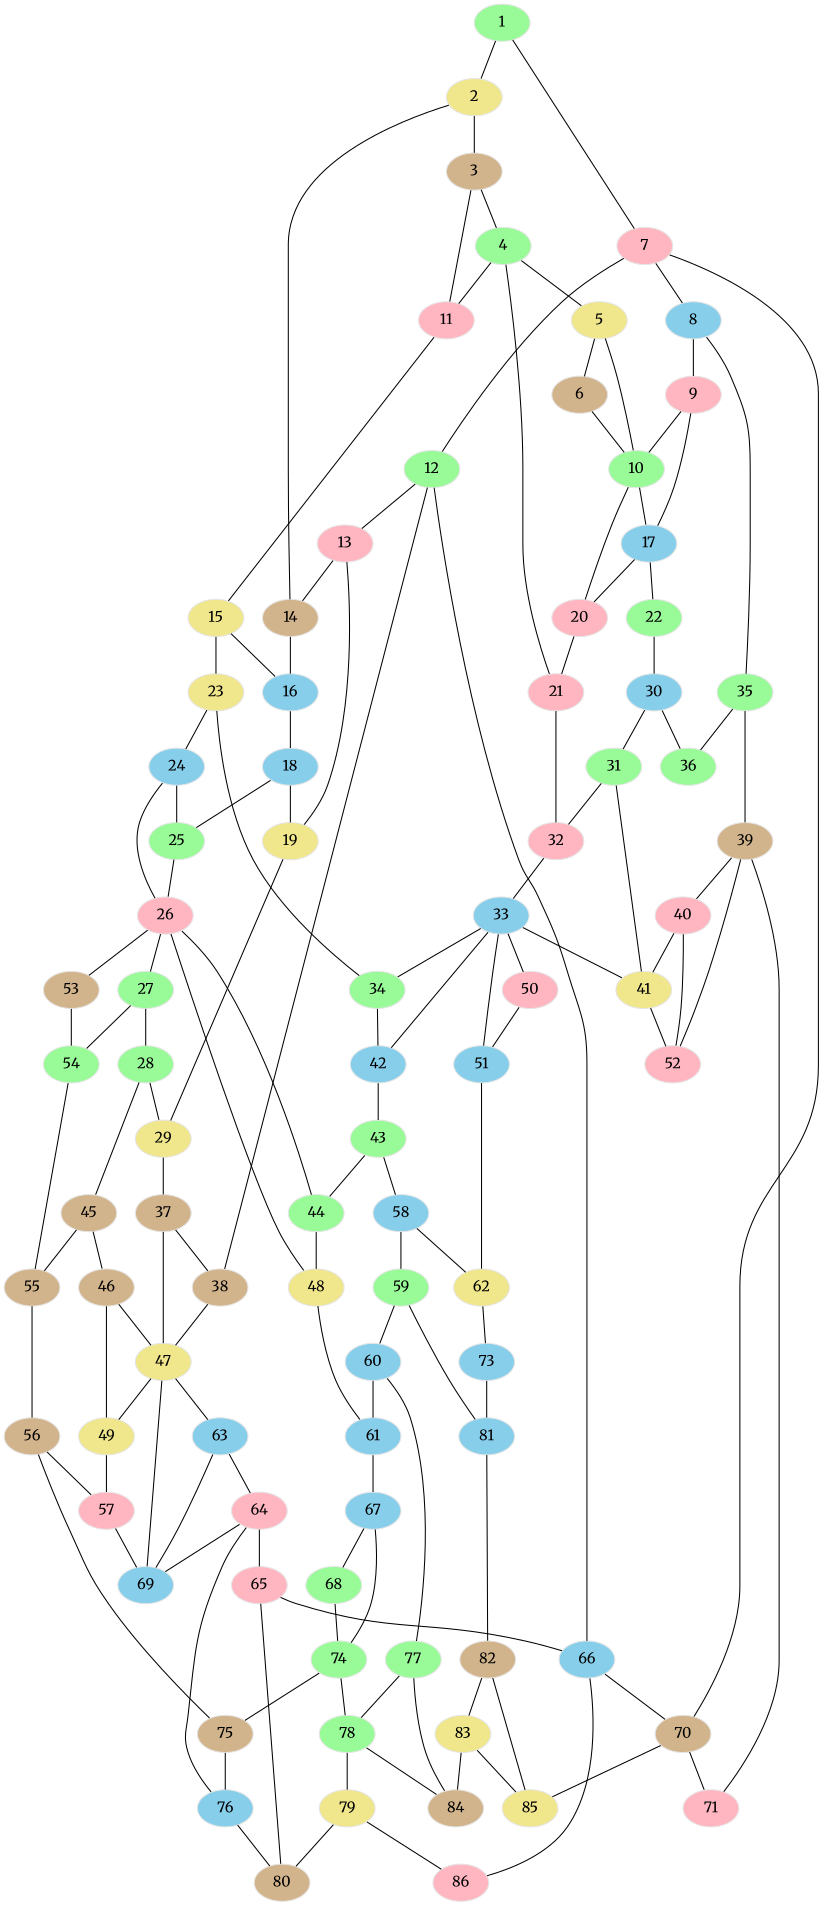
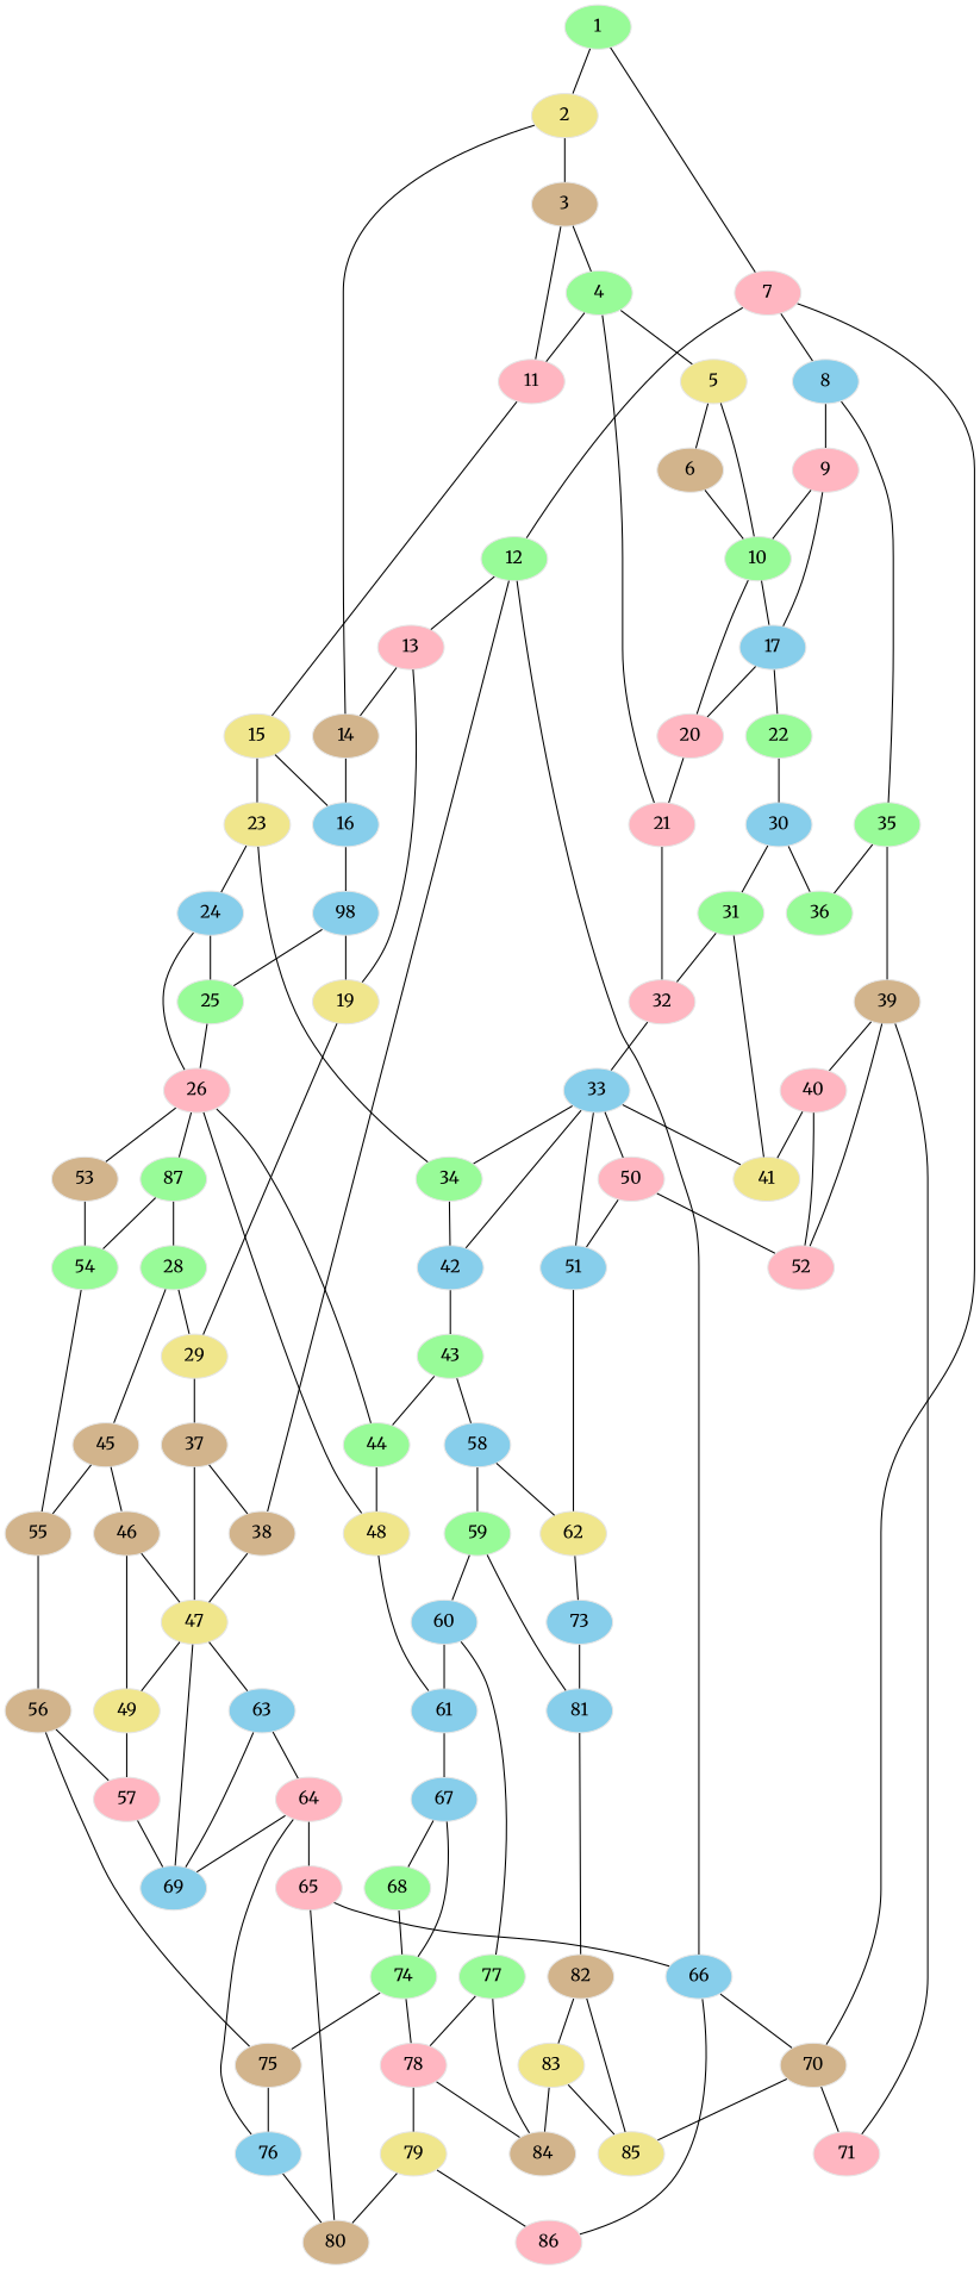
  graph {
    fontname=Merriweather
    node [color=gray90 fillcolor=palegreen fontname=Merriweather style=filled]
    edge [fontname=Merriweather weight=1.0]
    2 [fillcolor=khaki]
    1
    7 [fillcolor=lightpink]
    3 [fillcolor=tan]
    14 [fillcolor=tan]
    8 [fillcolor=skyblue]
    12
    70 [fillcolor=tan]
    4
    11 [fillcolor=lightpink]
    16 [fillcolor=skyblue]
    5 [fillcolor=khaki]
    21 [fillcolor=lightpink]
    15 [fillcolor=khaki]
    6 [fillcolor=tan]
    10
    32 [fillcolor=lightpink]
    17 [fillcolor=skyblue]
    20 [fillcolor=lightpink]
    9 [fillcolor=lightpink]
    35
    13 [fillcolor=lightpink]
    38 [fillcolor=tan]
    66 [fillcolor=skyblue]
    71 [fillcolor=lightpink]
    85 [fillcolor=khaki]
    36
    39 [fillcolor=tan]
    22
    23 [fillcolor=khaki]
    19 [fillcolor=khaki]
    47 [fillcolor=khaki]
    86 [fillcolor=lightpink]
    29 [fillcolor=khaki]
-   18 [fillcolor=skyblue]
+   18 [fillcolor=skyblue label=98]
    24 [fillcolor=skyblue]
    34
    25
    30 [fillcolor=skyblue]
    26 [fillcolor=lightpink]
    37 [fillcolor=tan]
    33 [fillcolor=skyblue]
    31
    42 [fillcolor=skyblue]
-   27
+   27 [label=87]
    44
    48 [fillcolor=khaki]
    53 [fillcolor=tan]
    28
    54
    61 [fillcolor=skyblue]
    45 [fillcolor=tan]
    55 [fillcolor=tan]
    46 [fillcolor=tan]
    41 [fillcolor=khaki]
    50 [fillcolor=lightpink]
    51 [fillcolor=skyblue]
    43
    52 [fillcolor=lightpink]
    62 [fillcolor=khaki]
    40 [fillcolor=lightpink]
    49 [fillcolor=khaki]
    63 [fillcolor=skyblue]
    69 [fillcolor=skyblue]
    58 [fillcolor=skyblue]
    59
    56 [fillcolor=tan]
    57 [fillcolor=lightpink]
    64 [fillcolor=lightpink]
    67 [fillcolor=skyblue]
    73 [fillcolor=skyblue]
    68
    74
    75 [fillcolor=tan]
    76 [fillcolor=skyblue]
    60 [fillcolor=skyblue]
    81 [fillcolor=skyblue]
    77
    82 [fillcolor=tan]
-   78
+   78 [fillcolor=lightpink]
    84 [fillcolor=tan]
    65 [fillcolor=lightpink]
    80 [fillcolor=tan]
    79 [fillcolor=khaki]
    83 [fillcolor=khaki]
    2 -- 3
    2 -- 14
    1 -- 2
    1 -- 7
    7 -- 8
    7 -- 12
    7 -- 70
    3 -- 4
    3 -- 11
    14 -- 16
    8 -- 9
    8 -- 35
    12 -- 13
    12 -- 38
    12 -- 66
    70 -- 71
    70 -- 85
    4 -- 11
    4 -- 5
    4 -- 21
    11 -- 15
    16 -- 18
    5 -- 6
    5 -- 10
    21 -- 32
    15 -- 16
    15 -- 23
    6 -- 10
    10 -- 17 [weight=2.0]
    10 -- 20
    32 -- 33
    17 -- 20
    17 -- 22 [weight=2.0]
    20 -- 21
    9 -- 10
    9 -- 17
    35 -- 36 [weight=2.0]
    35 -- 39 [weight=2.0]
    13 -- 14
    13 -- 19
    38 -- 47
    66 -- 70
    66 -- 86
    39 -- 71
    39 -- 52
    39 -- 40
    22 -- 30
    23 -- 24
    23 -- 34
    19 -- 29
    47 -- 49
    47 -- 63
    47 -- 69
    29 -- 37
    18 -- 19
    18 -- 25
    24 -- 25
    24 -- 26
    34 -- 42
    25 -- 26
    30 -- 36
    30 -- 31
    26 -- 27
    26 -- 44
    26 -- 48
    26 -- 53
    37 -- 38
    37 -- 47
    33 -- 34
    33 -- 42
    33 -- 41
    33 -- 50
    33 -- 51
    31 -- 32
    31 -- 41
    42 -- 43
    27 -- 28
    27 -- 54
    44 -- 48
    48 -- 61
    53 -- 54
    28 -- 29
    28 -- 45
    54 -- 55
    61 -- 67
    45 -- 55
    45 -- 46
    55 -- 56
    46 -- 47
    46 -- 49
    50 -- 51
-   41 -- 52
+   50 -- 52
    51 -- 62
    43 -- 44
    43 -- 58
    62 -- 73
    40 -- 41
    40 -- 52
    49 -- 57
    63 -- 69
    63 -- 64
    58 -- 62
    58 -- 59
    59 -- 60
    59 -- 81
    56 -- 57
    56 -- 75
    57 -- 69
    64 -- 69 [weight=3.0]
    64 -- 76
    64 -- 65
    67 -- 68
    67 -- 74
    73 -- 81
    68 -- 74
    74 -- 75
    74 -- 78 [weight=2.0]
    75 -- 76
    76 -- 80
    60 -- 61
    60 -- 77
    81 -- 82
    77 -- 78
    77 -- 84
    82 -- 85
    82 -- 83
    78 -- 84
    78 -- 79
    65 -- 66
    65 -- 80
    79 -- 86
    79 -- 80
    83 -- 85
    83 -- 84 [weight=4.0]
  }
